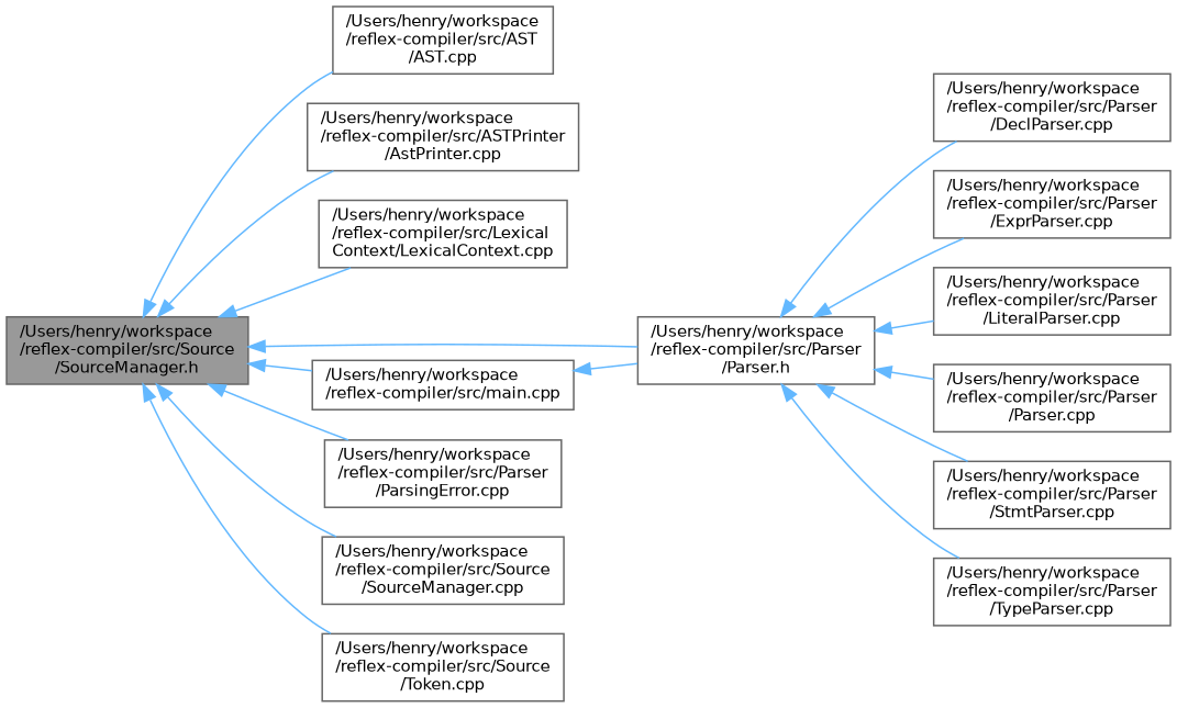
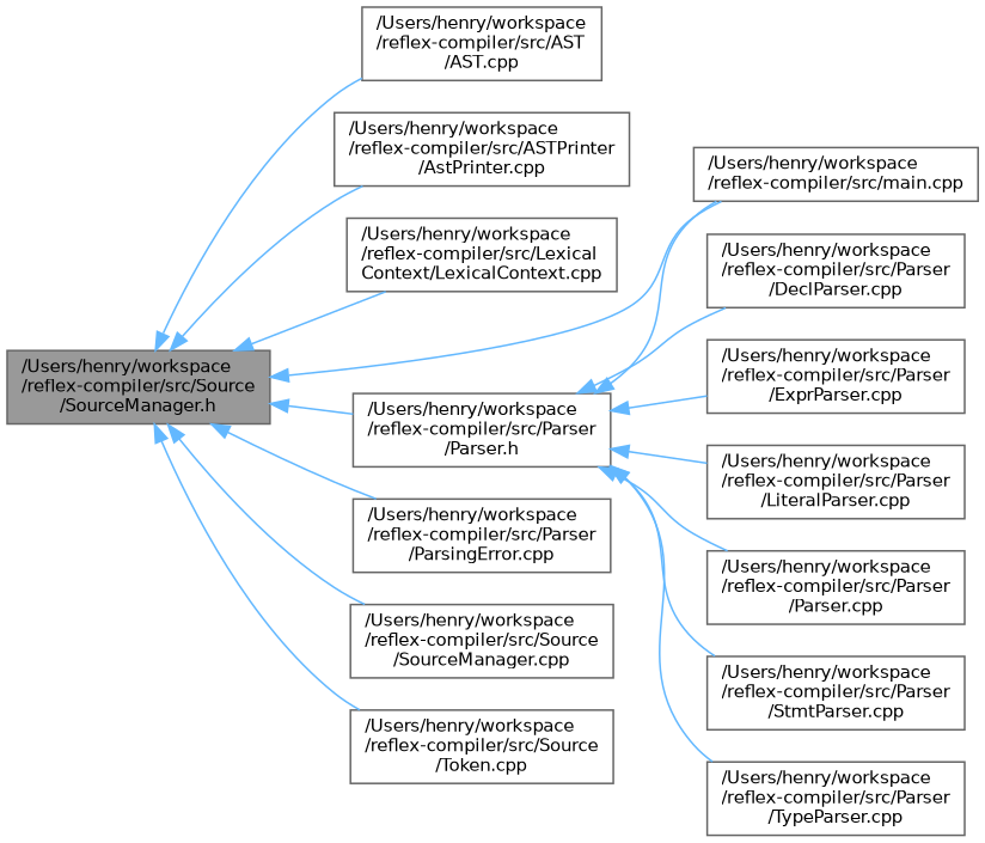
  digraph {
    rankdir=LR
    node [color=grey40 fillcolor=white fontname=Helvetica fontsize=10 shape=box style=filled]
    edge [color=steelblue1 dir=back fontname=Helvetica fontsize=10 labelfontname=Helvetica labelfontsize=10 style=solid]
    n1 [color=gray40 fillcolor=grey60 fontcolor=black height=0.2 label="/Users/henry/workspace\l/reflex-compiler/src/Source\l/SourceManager.h" width=0.4]
    n2 [height=0.2 label="/Users/henry/workspace\l/reflex-compiler/src/AST\l/AST.cpp" width=0.4]
    n3 [height=0.2 label="/Users/henry/workspace\l/reflex-compiler/src/ASTPrinter\l/AstPrinter.cpp" width=0.4]
    n4 [height=0.2 label="/Users/henry/workspace\l/reflex-compiler/src/Lexical\lContext/LexicalContext.cpp" width=0.4]
    n5 [height=0.2 label="/Users/henry/workspace\l/reflex-compiler/src/Parser\l/Parser.h" width=0.4]
    n6 [height=0.2 label="/Users/henry/workspace\l/reflex-compiler/src/main.cpp" width=0.4]
    n7 [height=0.2 label="/Users/henry/workspace\l/reflex-compiler/src/Parser\l/ParsingError.cpp" width=0.4]
    n8 [height=0.2 label="/Users/henry/workspace\l/reflex-compiler/src/Source\l/SourceManager.cpp" width=0.4]
    n9 [height=0.2 label="/Users/henry/workspace\l/reflex-compiler/src/Source\l/Token.cpp" width=0.4]
    n10 [height=0.2 label="/Users/henry/workspace\l/reflex-compiler/src/Parser\l/DeclParser.cpp" width=0.4]
    n11 [height=0.2 label="/Users/henry/workspace\l/reflex-compiler/src/Parser\l/ExprParser.cpp" width=0.4]
    n12 [height=0.2 label="/Users/henry/workspace\l/reflex-compiler/src/Parser\l/LiteralParser.cpp" width=0.4]
    n13 [height=0.2 label="/Users/henry/workspace\l/reflex-compiler/src/Parser\l/Parser.cpp" width=0.4]
    n14 [height=0.2 label="/Users/henry/workspace\l/reflex-compiler/src/Parser\l/StmtParser.cpp" width=0.4]
    n15 [height=0.2 label="/Users/henry/workspace\l/reflex-compiler/src/Parser\l/TypeParser.cpp" width=0.4]
    n1 -> n2
    n1 -> n3
    n1 -> n4
    n1 -> n5
    n1 -> n6
    n1 -> n7
    n1 -> n8
    n1 -> n9
-   n6 -> n5
+   n5 -> n6
    n5 -> n10
    n5 -> n11
    n5 -> n12
    n5 -> n13
    n5 -> n14
    n5 -> n15
  }
